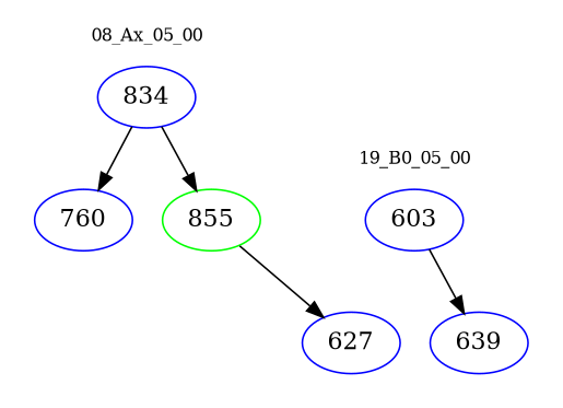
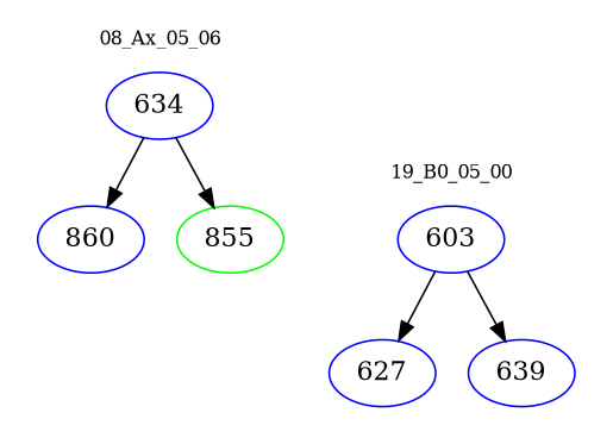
  digraph {
    node [color=blue]
    edge [color=black]
-   n1 [label=834]
-   n2 [label=760]
+   n1 [label=634]
+   n2 [label=860]
    n3 [color=green label=855]
    n4 [label=603]
    n5 [label=627]
    n6 [label=639]
    subgraph cluster_1 {
      color=white
      fontsize=10
-     label="08_Ax_05_00"
+     label="08_Ax_05_06"
      n1
      n2
      n3
    }
    subgraph cluster_2 {
      color=white
      fontsize=10
      label="19_B0_05_00"
      n4
      n5
      n6
    }
    n1 -> n2
    n1 -> n3
-   n3 -> n5
+   n4 -> n5
    n4 -> n6
  }
